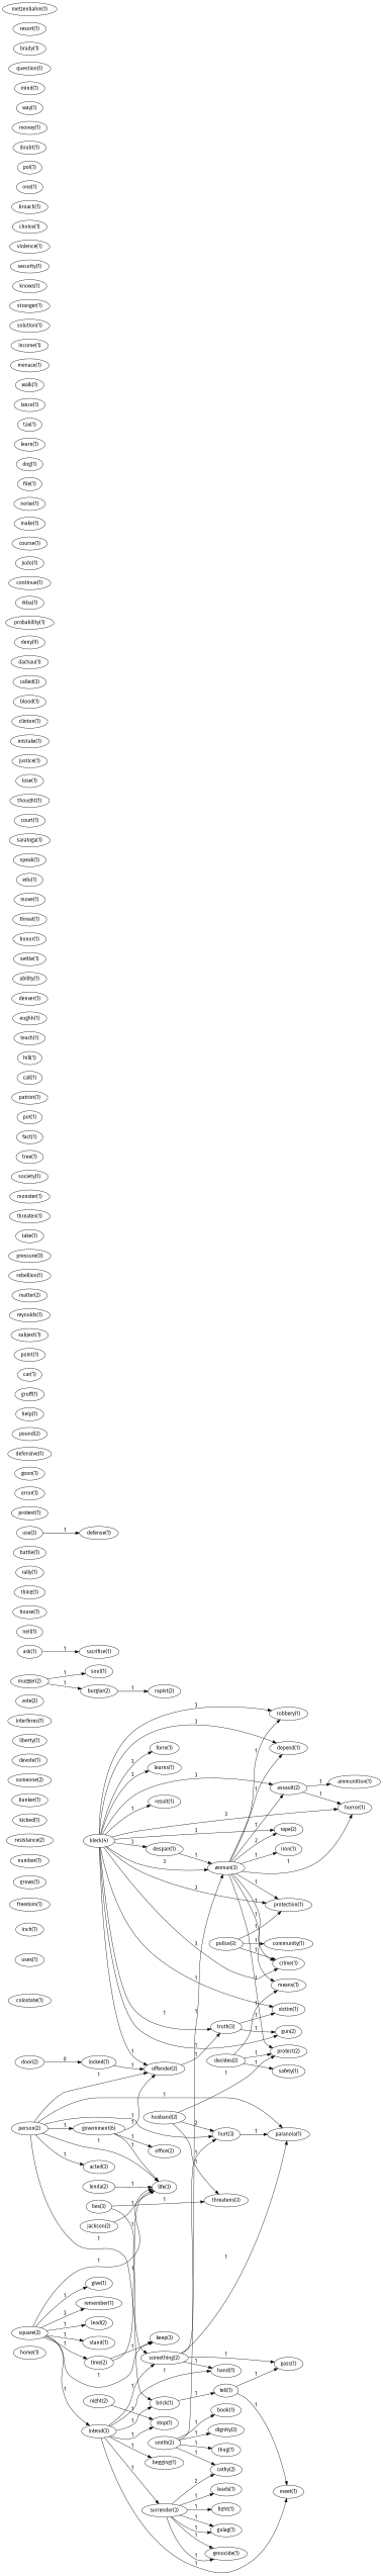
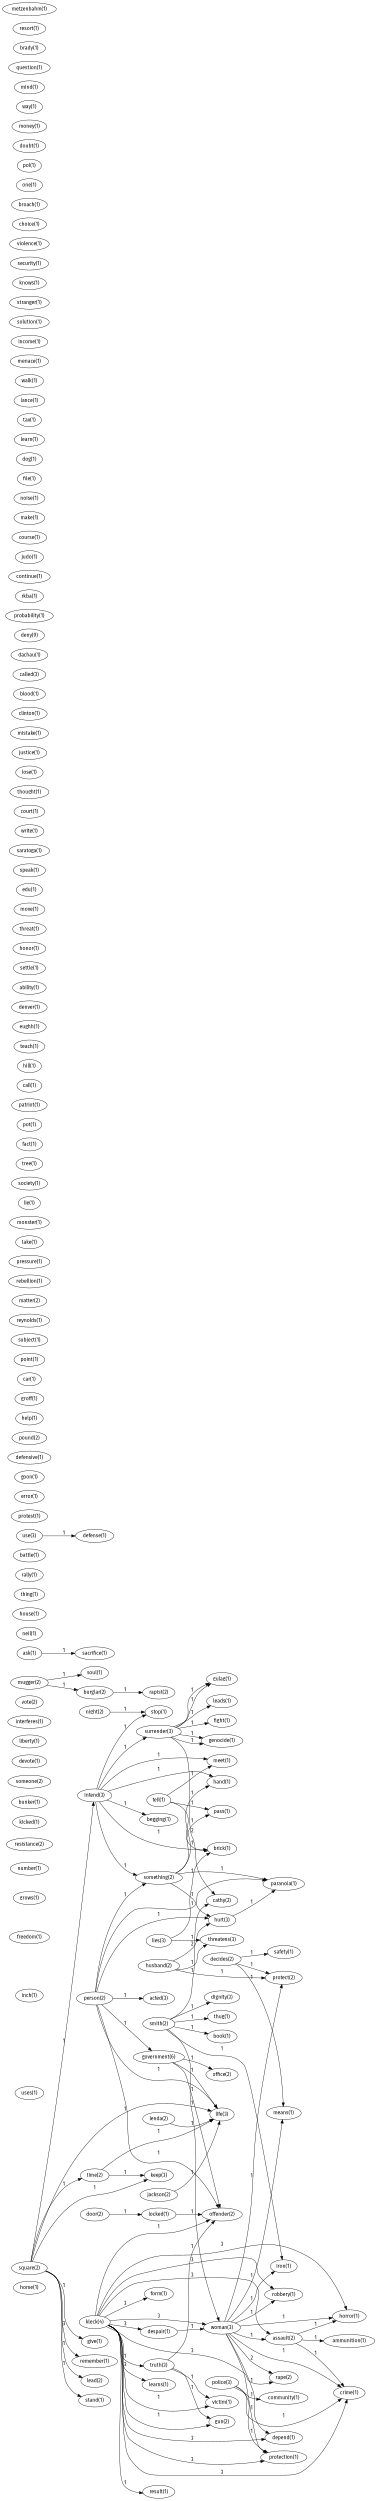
  digraph {
    fontname="Fira Sans"
    rankdir=LR
    node [fontname="Fira Sans"]
    edge [fontname="Fira Sans"]
    n1 [label="home(1)"]
    n2 [label="police(3)"]
    n3 [label="community(1)"]
    n4 [label="protection(1)"]
    n5 [label="crime(1)"]
-   n6 [label="colostate(1)"]
    n7 [label="uses(1)"]
    n8 [label="surrender(3)"]
    n9 [label="leads(1)"]
    n10 [label="cathy(2)"]
    n11 [label="fight(1)"]
    n12 [label="gulag(1)"]
    n13 [label="genocide(1)"]
    n14 [label="decides(2)"]
    n15 [label="means(1)"]
    n16 [label="safety(1)"]
    n17 [label="protect(2)"]
    n18 [label="inch(1)"]
    n19 [label="freedom(1)"]
    n20 [label="grows(1)"]
    n21 [label="number(1)"]
    n22 [label="resistance(2)"]
    n23 [label="kicked(1)"]
    n24 [label="bunker(1)"]
    n25 [label="someone(2)"]
    n26 [label="devote(1)"]
    n27 [label="person(2)"]
    n28 [label="something(2)"]
    n29 [label="acted(3)"]
    n30 [label="hurt(3)"]
    n31 [label="paranoia(1)"]
    n32 [label="government(6)"]
    n33 [label="offender(2)"]
    n34 [label="life(3)"]
    n35 [label="hand(1)"]
    n36 [label="pass(1)"]
    n37 [label="locked(1)"]
    n38 [label="office(2)"]
    n39 [label="brick(1)"]
    n40 [label="liberty(1)"]
    n41 [label="interferes(1)"]
    n42 [label="vote(2)"]
    n43 [label="mugger(2)"]
    n44 [label="soul(1)"]
    n45 [label="burglar(2)"]
    n46 [label="rapist(2)"]
    n47 [label="ask(1)"]
    n48 [label="sacrifice(1)"]
    n49 [label="neil(1)"]
    n50 [label="house(1)"]
    n51 [label="thing(1)"]
    n52 [label="rally(1)"]
    n53 [label="battle(1)"]
    n54 [label="use(3)"]
    n55 [label="defense(1)"]
    n56 [label="protest(1)"]
    n57 [label="door(2)"]
    n58 [label="error(1)"]
    n59 [label="goon(1)"]
    n60 [label="defensive(1)"]
    n61 [label="pound(2)"]
    n62 [label="help(1)"]
    n63 [label="groff(1)"]
    n64 [label="kleck(4)"]
    n65 [label="form(1)"]
    n66 [label="learns(1)"]
    n67 [label="woman(3)"]
    n68 [label="result(1)"]
    n69 [label="depend(1)"]
    n70 [label="truth(3)"]
    n71 [label="despair(1)"]
    n72 [label="victim(1)"]
    n73 [label="rape(2)"]
    n74 [label="assault(2)"]
    n75 [label="gun(2)"]
    n76 [label="robbery(1)"]
    n77 [label="horror(1)"]
    n78 [label="iron(1)"]
    n79 [label="ammunition(1)"]
    n80 [label="car(1)"]
    n81 [label="point(1)"]
    n82 [label="square(2)"]
    n83 [label="intend(3)"]
    n84 [label="give(1)"]
    n85 [label="remember(1)"]
    n86 [label="lead(2)"]
    n87 [label="stand(1)"]
    n88 [label="time(2)"]
    n89 [label="keep(3)"]
    n90 [label="meet(1)"]
    n91 [label="begging(1)"]
    n92 [label="stop(1)"]
    n93 [label="subject(1)"]
    n94 [label="reynolds(1)"]
    n95 [label="matter(2)"]
    n96 [label="rebellion(1)"]
-   n97 [label="pressure(0)"]
+   n97 [label="pressure(1)"]
    n98 [label="take(1)"]
-   n99 [label="threaten(1)"]
    n100 [label="monster(1)"]
    n101 [label="smith(2)"]
    n102 [label="thug(1)"]
    n103 [label="book(1)"]
    n104 [label="dignity(3)"]
+   n105 [label="lie(1)"]
    n106 [label="society(1)"]
    n107 [label="tree(1)"]
    n108 [label="fact(1)"]
    n109 [label="pot(1)"]
    n110 [label="patriot(1)"]
    n111 [label="call(1)"]
    n112 [label="hill(1)"]
    n113 [label="teach(1)"]
    n114 [label="eughh(1)"]
    n115 [label="denver(1)"]
    n116 [label="ability(1)"]
    n117 [label="settle(1)"]
    n118 [label="honor(1)"]
    n119 [label="threat(1)"]
    n120 [label="move(1)"]
    n121 [label="lenda(2)"]
    n122 [label="edu(1)"]
    n123 [label="speak(1)"]
    n124 [label="saratoga(1)"]
+   n125 [label="write(1)"]
    n126 [label="court(1)"]
    n127 [label="thought(1)"]
    n128 [label="lose(1)"]
    n129 [label="justice(1)"]
    n130 [label="jackson(2)"]
    n131 [label="mistake(1)"]
    n132 [label="tell(1)"]
    n133 [label="clinton(1)"]
    n134 [label="blood(1)"]
    n135 [label="called(3)"]
    n136 [label="dachau(1)"]
    n137 [label="deny(9)"]
    n138 [label="probability(1)"]
    n139 [label="rkba(1)"]
    n140 [label="continue(1)"]
    n141 [label="judo(1)"]
    n142 [label="course(1)"]
    n143 [label="make(1)"]
    n144 [label="noise(1)"]
    n145 [label="file(1)"]
    n146 [label="dog(1)"]
    n147 [label="learn(1)"]
    n148 [label="tax(1)"]
    n149 [label="lance(1)"]
    n150 [label="walk(1)"]
    n151 [label="menace(1)"]
    n152 [label="income(1)"]
    n153 [label="solution(1)"]
    n154 [label="stranger(1)"]
    n155 [label="husband(2)"]
    n156 [label="threatens(3)"]
    n157 [label="knows(1)"]
    n158 [label="security(1)"]
    n159 [label="violence(1)"]
    n160 [label="choice(1)"]
    n161 [label="broach(1)"]
    n162 [label="lies(3)"]
    n163 [label="one(1)"]
    n164 [label="pol(1)"]
    n165 [label="doubt(1)"]
    n166 [label="night(2)"]
    n167 [label="money(1)"]
    n168 [label="way(1)"]
    n169 [label="mind(1)"]
    n170 [label="question(1)"]
    n171 [label="brady(1)"]
    n172 [label="resort(1)"]
    n173 [label="metzenbahm(1)"]
    n2 -> n3 [label=1]
    n2 -> n4 [label=1]
    n2 -> n5 [label=1]
    n8 -> n9 [label=1]
    n8 -> n10 [label=2]
    n8 -> n11 [label=1]
    n8 -> n12 [label=1]
    n8 -> n12 [label=1]
    n8 -> n13 [label=1]
    n8 -> n13 [label=1]
    n14 -> n15 [label=1]
    n14 -> n16 [label=1]
    n14 -> n17 [label=1]
    n27 -> n28 [label=1]
    n27 -> n29 [label=1]
    n27 -> n30 [label=1]
    n27 -> n31 [label=1]
    n27 -> n32 [label=1]
    n27 -> n33 [label=1]
    n27 -> n34 [label=1]
    n28 -> n30 [label=1]
    n28 -> n31 [label=1]
    n28 -> n35 [label=1]
    n28 -> n36 [label=1]
    n30 -> n31 [label=1]
    n32 -> n33 [label=1]
    n32 -> n34 [label=1]
    n32 -> n38 [label=1]
    n37 -> n33 [label=1]
    n43 -> n44 [label=1]
    n43 -> n45 [label=1]
    n45 -> n46 [label=1]
    n47 -> n48 [label=1]
    n54 -> n55 [label=1]
-   n57 -> n37 [label=0]
+   n57 -> n37 [label=1]
    n64 -> n4 [label=3]
    n64 -> n5 [label=3]
    n64 -> n33 [label=1]
    n64 -> n65 [label=3]
    n64 -> n66 [label=3]
    n64 -> n67 [label=3]
    n64 -> n68 [label=1]
    n64 -> n69 [label=3]
    n64 -> n70 [label=1]
    n64 -> n71 [label=3]
    n64 -> n72 [label=1]
    n64 -> n73 [label=3]
    n64 -> n74 [label=3]
    n64 -> n75 [label=1]
    n64 -> n76 [label=3]
    n64 -> n77 [label=3]
    n67 -> n4 [label=1]
    n67 -> n5 [label=1]
    n67 -> n15 [label=1]
    n67 -> n17 [label=1]
    n67 -> n69 [label=1]
    n67 -> n73 [label=2]
    n67 -> n74 [label=1]
    n67 -> n76 [label=1]
    n67 -> n77 [label=1]
    n67 -> n78 [label=1]
-   n33 -> n70 [label=1]
+   n70 -> n33 [label=1]
    n70 -> n72 [label=1]
    n70 -> n75 [label=1]
    n71 -> n67 [label=1]
+   n74 -> n5 [label=1]
    n74 -> n77 [label=1]
    n74 -> n79 [label=1]
    n82 -> n34 [label=1]
    n82 -> n83 [label=1]
    n82 -> n84 [label=1]
    n82 -> n85 [label=3]
    n82 -> n86 [label=1]
    n82 -> n87 [label=1]
    n82 -> n88 [label=1]
    n82 -> n89 [label=1]
    n83 -> n8 [label=1]
    n83 -> n28 [label=1]
    n83 -> n35 [label=1]
    n83 -> n39 [label=1]
    n83 -> n90 [label=1]
    n83 -> n91 [label=1]
    n83 -> n92 [label=1]
    n88 -> n34 [label=1]
    n88 -> n89 [label=1]
    n101 -> n10 [label=1]
    n101 -> n67 [label=1]
+   n101 -> n78 [label=1]
    n101 -> n102 [label=1]
    n101 -> n103 [label=1]
    n101 -> n104 [label=1]
    n121 -> n34 [label=1]
    n130 -> n34 [label=1]
    n132 -> n36 [label=1]
-   n39 -> n132 [label=1]
+   n132 -> n39 [label=1]
    n132 -> n90 [label=1]
    n155 -> n17 [label=1]
    n155 -> n30 [label=2]
    n155 -> n156 [label=1]
    n162 -> n39 [label=1]
    n162 -> n156 [label=1]
    n166 -> n92 [label=1]
  }
